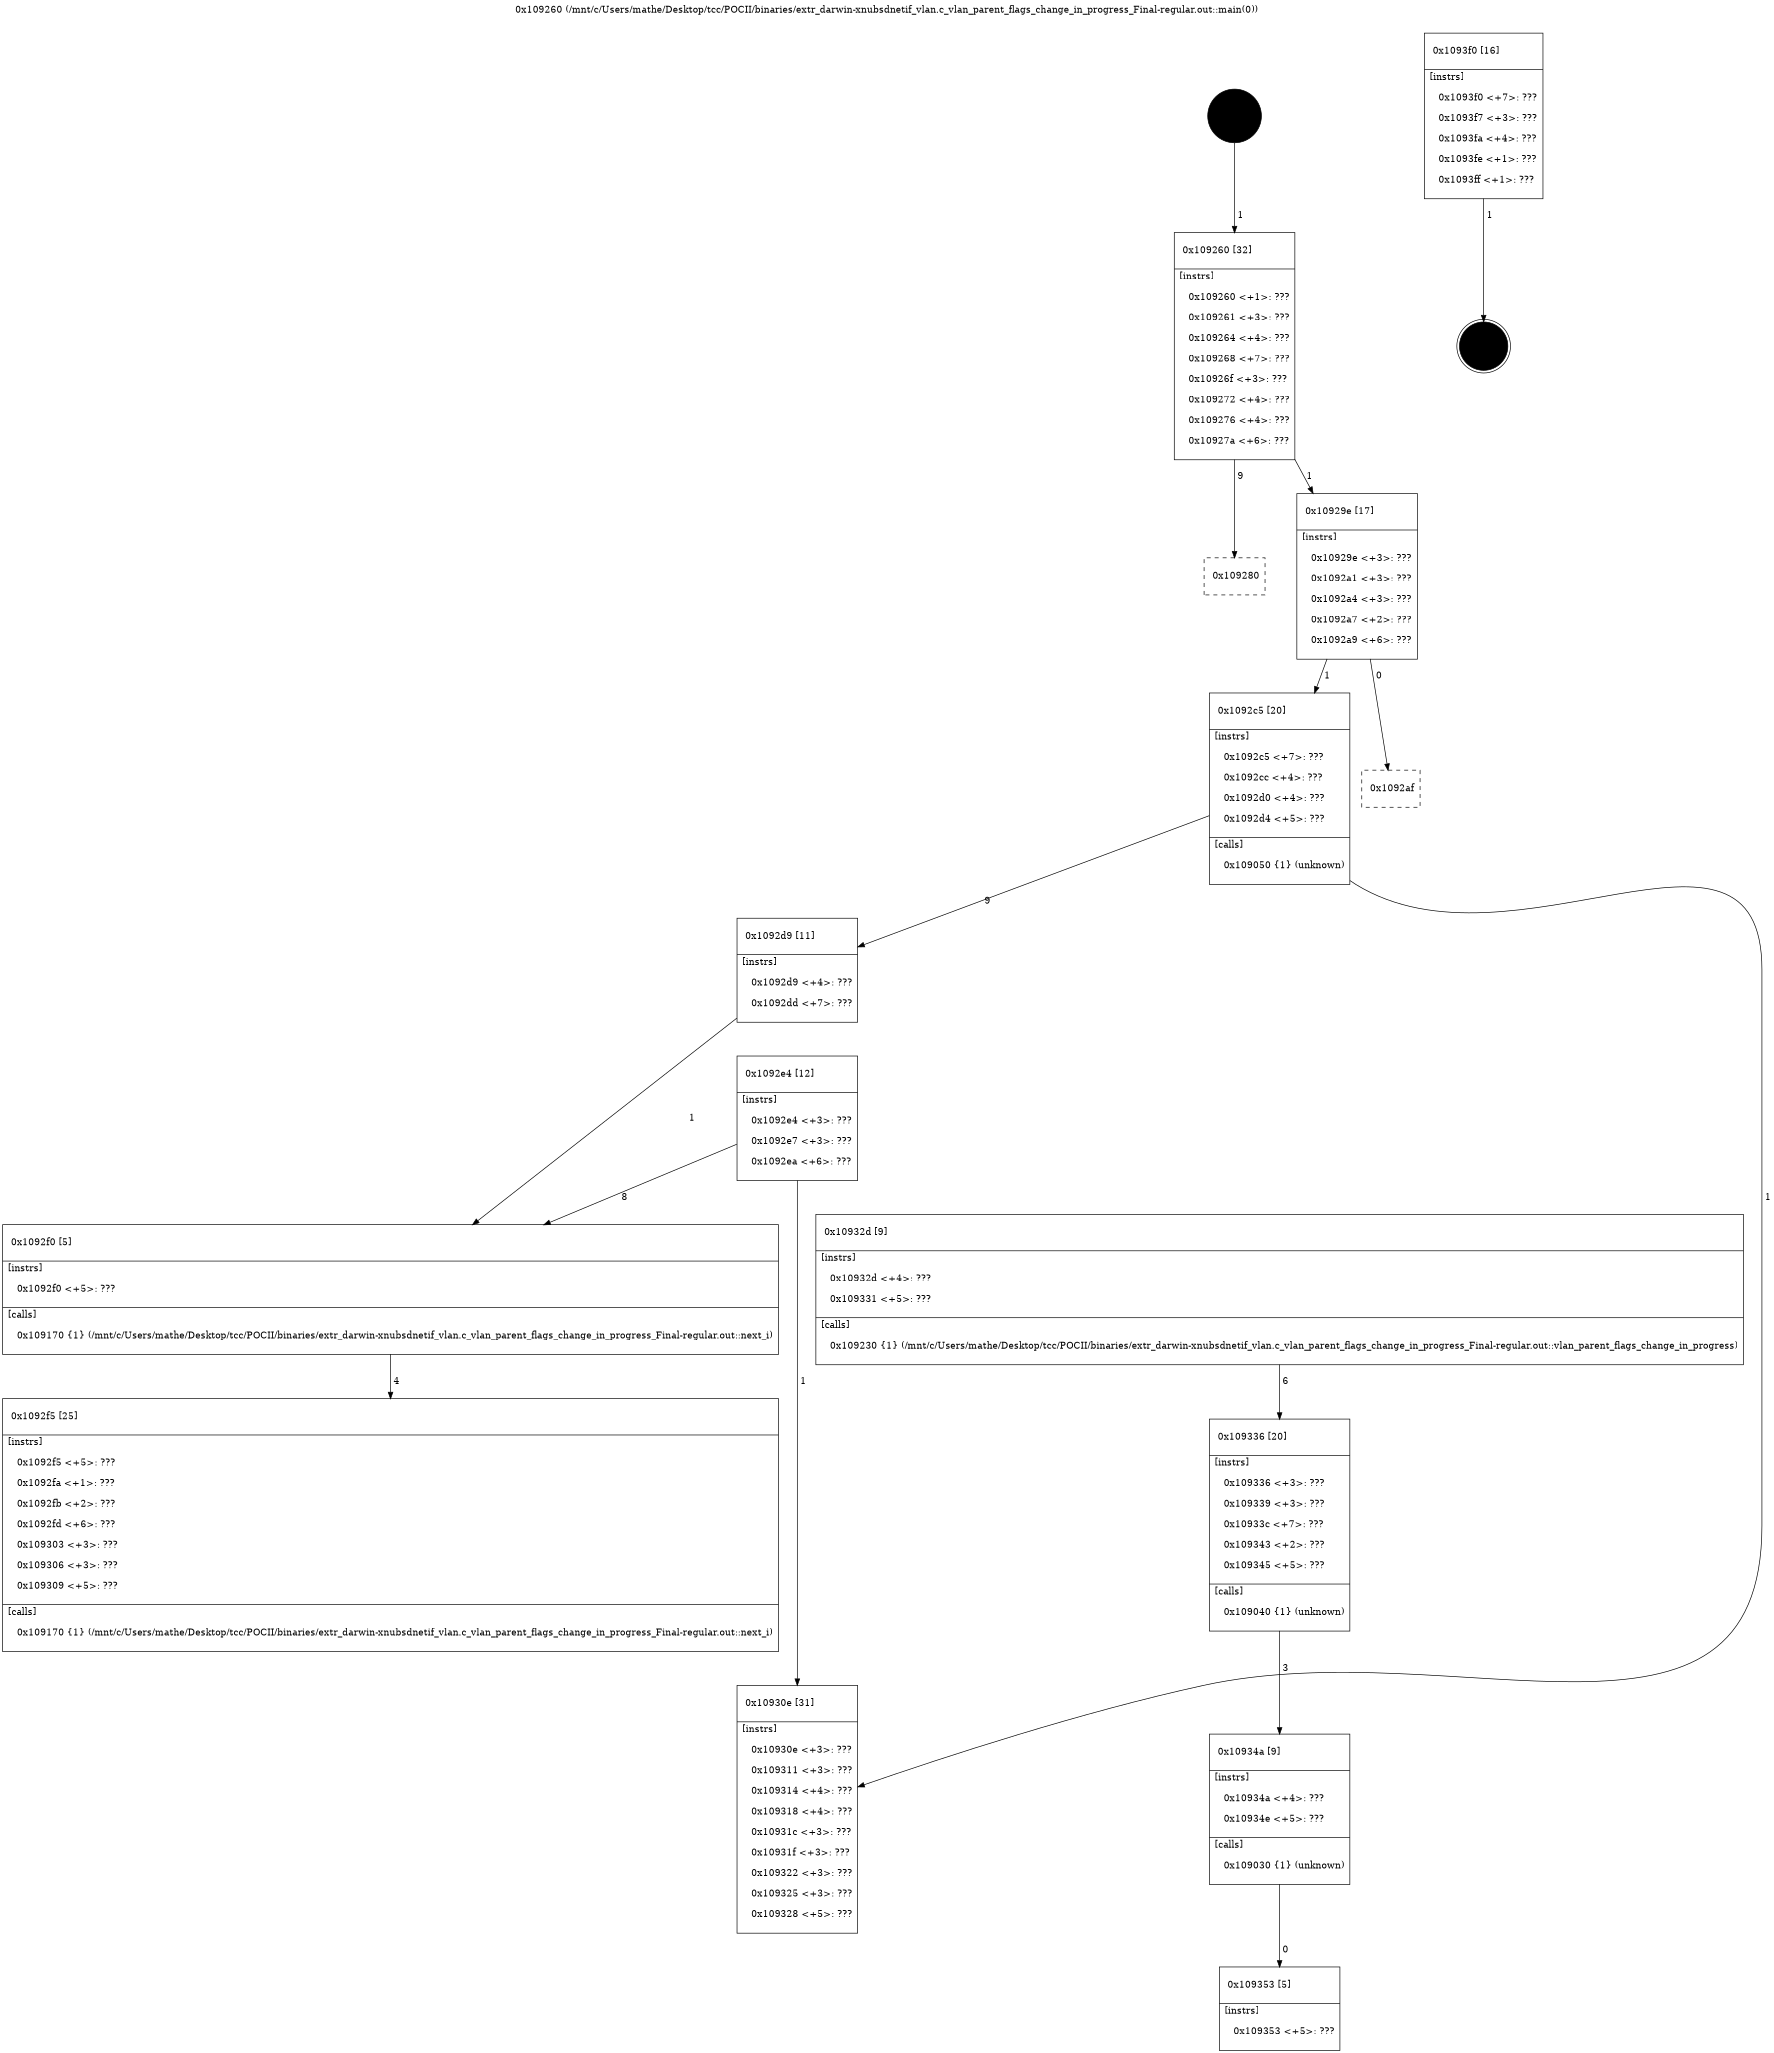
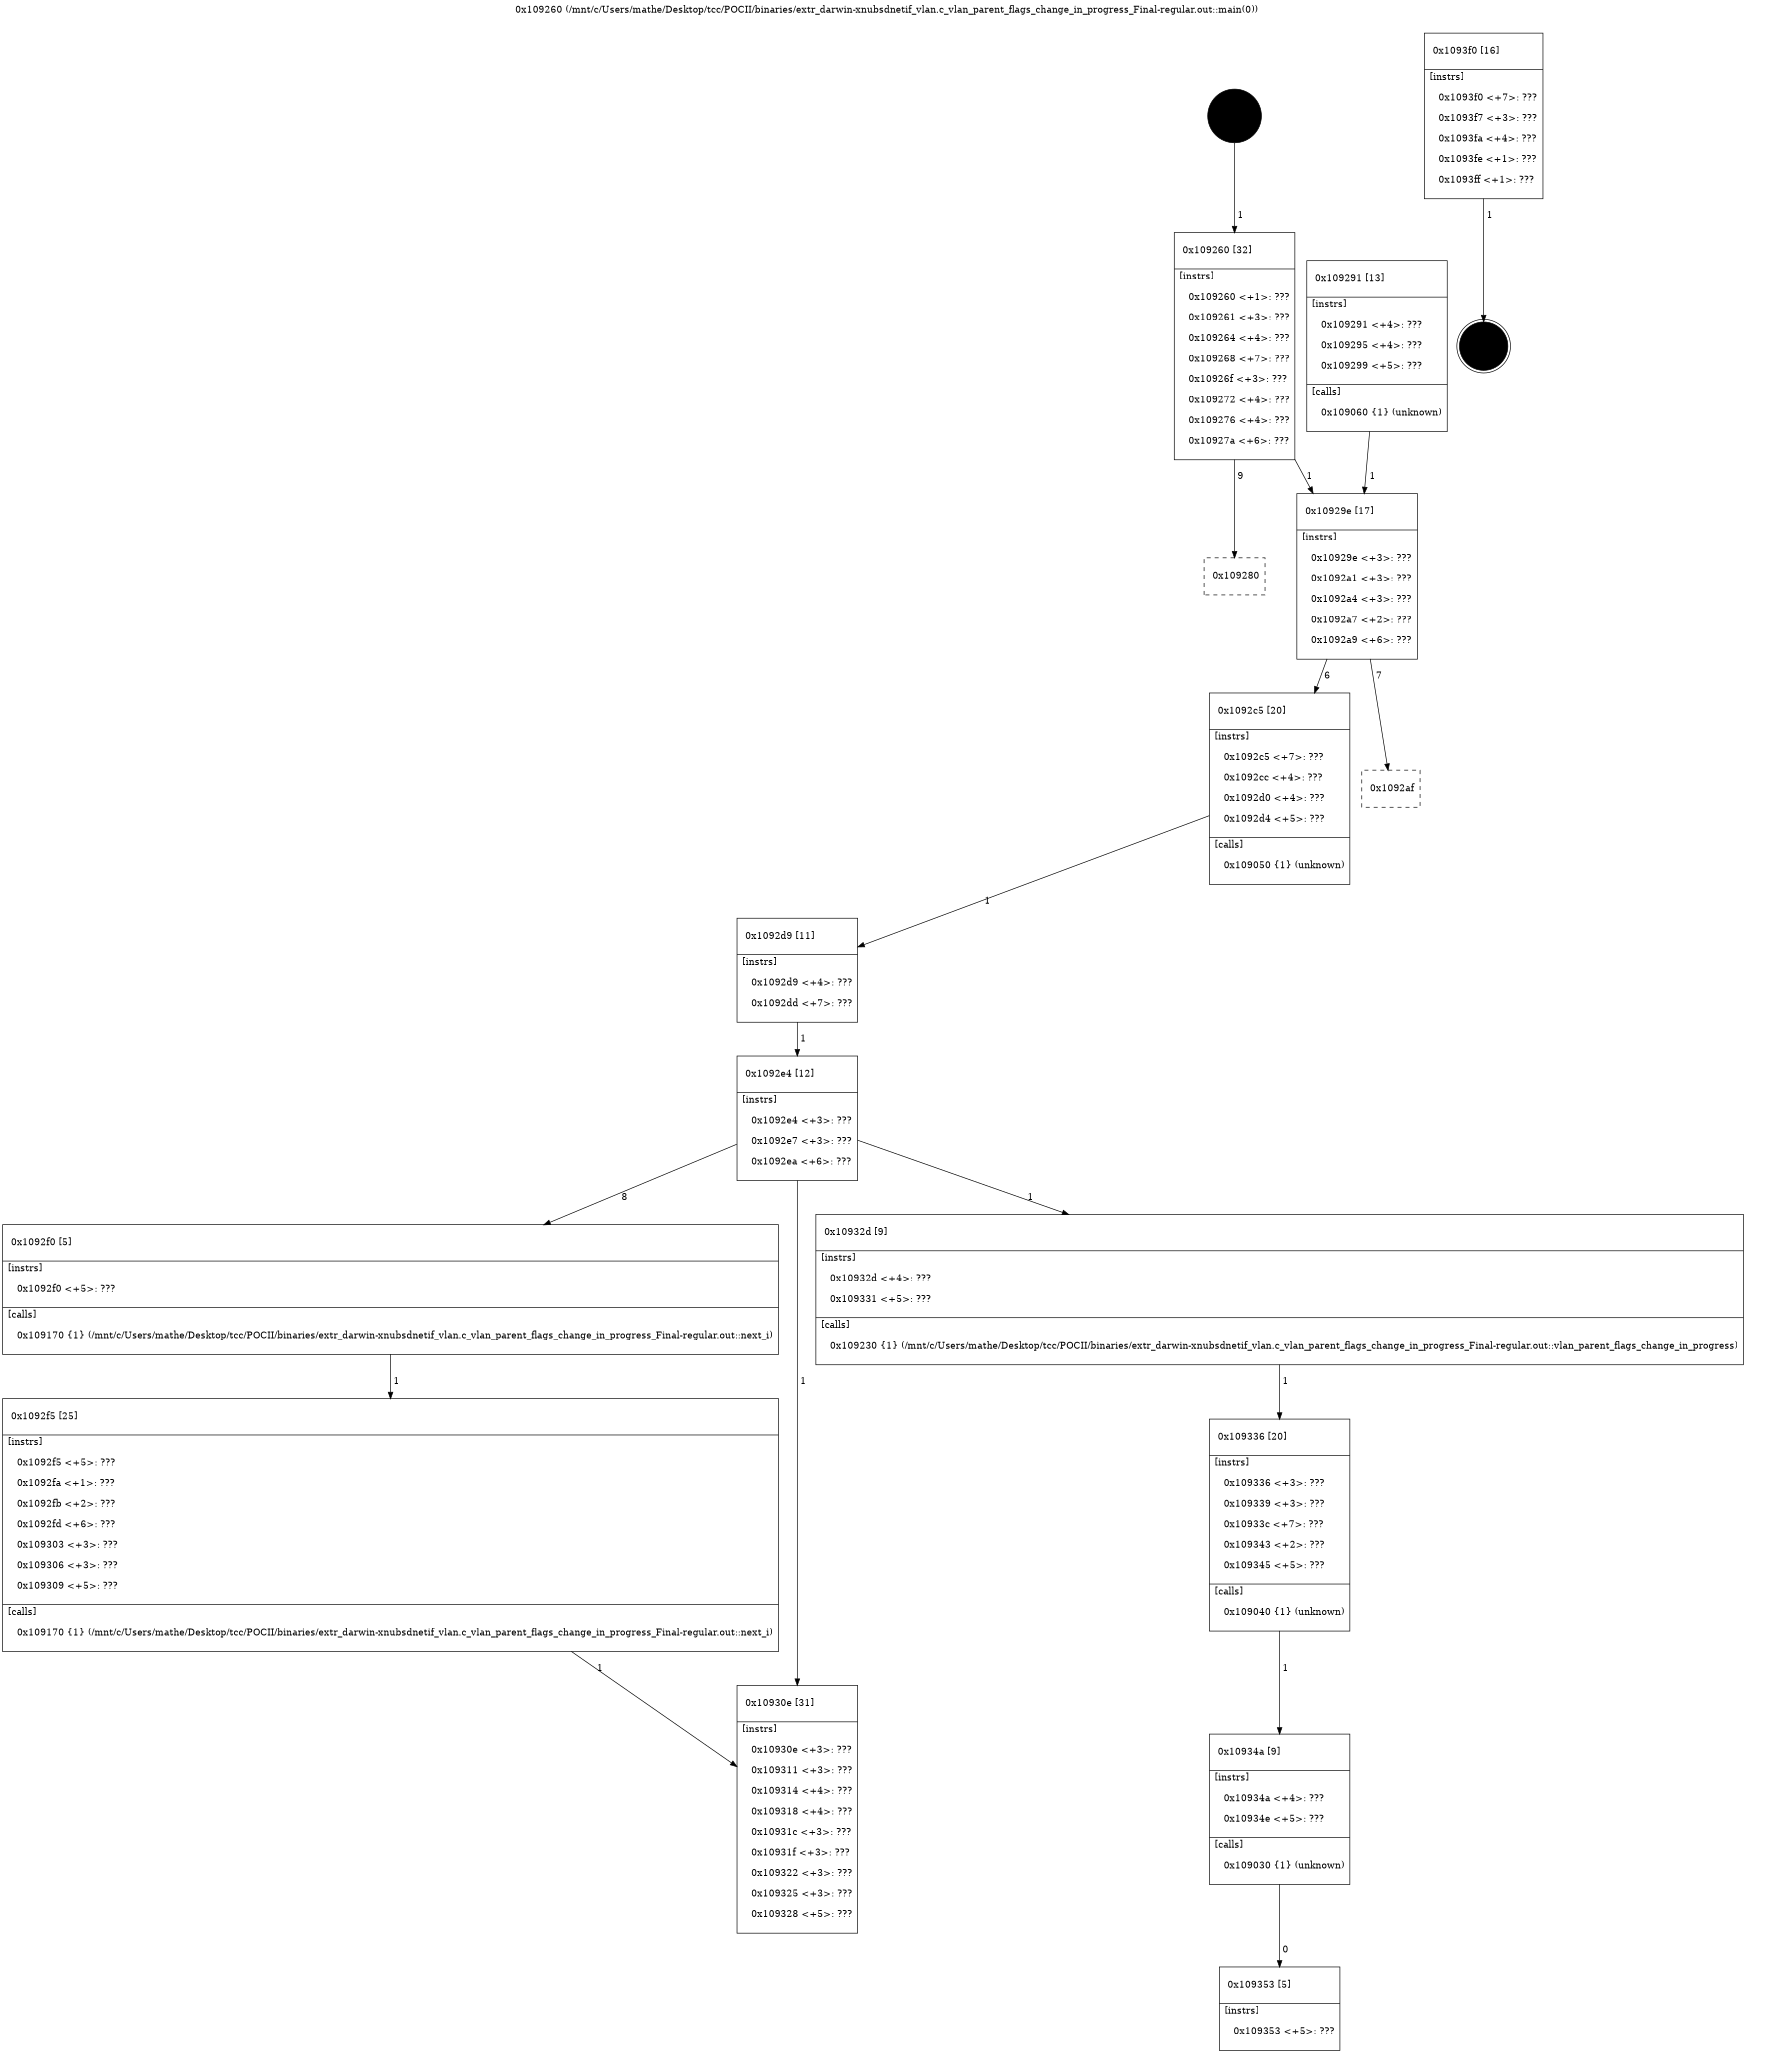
  digraph {
    label="0x109260 (/mnt/c/Users/mathe/Desktop/tcc/POCII/binaries/extr_darwin-xnubsdnetif_vlan.c_vlan_parent_flags_change_in_progress_Final-regular.out::main(0))"
    labelloc=t
    node [shape=record]
    Entry [fillcolor=black height=0.3 shape=circle style=filled width=0.3]
    n2 [label="{\n     0x109260 [32]\l\n     | [instrs]\l\n     &nbsp;&nbsp;0x109260 \<+1\>: ???\l\n     &nbsp;&nbsp;0x109261 \<+3\>: ???\l\n     &nbsp;&nbsp;0x109264 \<+4\>: ???\l\n     &nbsp;&nbsp;0x109268 \<+7\>: ???\l\n     &nbsp;&nbsp;0x10926f \<+3\>: ???\l\n     &nbsp;&nbsp;0x109272 \<+4\>: ???\l\n     &nbsp;&nbsp;0x109276 \<+4\>: ???\l\n     &nbsp;&nbsp;0x10927a \<+6\>: ???\l\n  }"]
    n3 [label="{\n     0x109280\l\n  }" style=dashed]
    n4 [label="{\n     0x10929e [17]\l\n     | [instrs]\l\n     &nbsp;&nbsp;0x10929e \<+3\>: ???\l\n     &nbsp;&nbsp;0x1092a1 \<+3\>: ???\l\n     &nbsp;&nbsp;0x1092a4 \<+3\>: ???\l\n     &nbsp;&nbsp;0x1092a7 \<+2\>: ???\l\n     &nbsp;&nbsp;0x1092a9 \<+6\>: ???\l\n  }"]
+   n5 [label="{\n     0x109291 [13]\l\n     | [instrs]\l\n     &nbsp;&nbsp;0x109291 \<+4\>: ???\l\n     &nbsp;&nbsp;0x109295 \<+4\>: ???\l\n     &nbsp;&nbsp;0x109299 \<+5\>: ???\l\n     | [calls]\l\n     &nbsp;&nbsp;0x109060 \{1\} (unknown)\l\n  }"]
    n6 [label="{\n     0x1092c5 [20]\l\n     | [instrs]\l\n     &nbsp;&nbsp;0x1092c5 \<+7\>: ???\l\n     &nbsp;&nbsp;0x1092cc \<+4\>: ???\l\n     &nbsp;&nbsp;0x1092d0 \<+4\>: ???\l\n     &nbsp;&nbsp;0x1092d4 \<+5\>: ???\l\n     | [calls]\l\n     &nbsp;&nbsp;0x109050 \{1\} (unknown)\l\n  }"]
    n7 [label="{\n     0x1092af\l\n  }" style=dashed]
    n8 [label="{\n     0x1092d9 [11]\l\n     | [instrs]\l\n     &nbsp;&nbsp;0x1092d9 \<+4\>: ???\l\n     &nbsp;&nbsp;0x1092dd \<+7\>: ???\l\n  }"]
    n9 [label="{\n     0x1092e4 [12]\l\n     | [instrs]\l\n     &nbsp;&nbsp;0x1092e4 \<+3\>: ???\l\n     &nbsp;&nbsp;0x1092e7 \<+3\>: ???\l\n     &nbsp;&nbsp;0x1092ea \<+6\>: ???\l\n  }"]
    n10 [label="{\n     0x10932d [9]\l\n     | [instrs]\l\n     &nbsp;&nbsp;0x10932d \<+4\>: ???\l\n     &nbsp;&nbsp;0x109331 \<+5\>: ???\l\n     | [calls]\l\n     &nbsp;&nbsp;0x109230 \{1\} (/mnt/c/Users/mathe/Desktop/tcc/POCII/binaries/extr_darwin-xnubsdnetif_vlan.c_vlan_parent_flags_change_in_progress_Final-regular.out::vlan_parent_flags_change_in_progress)\l\n  }"]
    n11 [label="{\n     0x1092f0 [5]\l\n     | [instrs]\l\n     &nbsp;&nbsp;0x1092f0 \<+5\>: ???\l\n     | [calls]\l\n     &nbsp;&nbsp;0x109170 \{1\} (/mnt/c/Users/mathe/Desktop/tcc/POCII/binaries/extr_darwin-xnubsdnetif_vlan.c_vlan_parent_flags_change_in_progress_Final-regular.out::next_i)\l\n  }"]
    n12 [label="{\n     0x10930e [31]\l\n     | [instrs]\l\n     &nbsp;&nbsp;0x10930e \<+3\>: ???\l\n     &nbsp;&nbsp;0x109311 \<+3\>: ???\l\n     &nbsp;&nbsp;0x109314 \<+4\>: ???\l\n     &nbsp;&nbsp;0x109318 \<+4\>: ???\l\n     &nbsp;&nbsp;0x10931c \<+3\>: ???\l\n     &nbsp;&nbsp;0x10931f \<+3\>: ???\l\n     &nbsp;&nbsp;0x109322 \<+3\>: ???\l\n     &nbsp;&nbsp;0x109325 \<+3\>: ???\l\n     &nbsp;&nbsp;0x109328 \<+5\>: ???\l\n  }"]
    n13 [label="{\n     0x109336 [20]\l\n     | [instrs]\l\n     &nbsp;&nbsp;0x109336 \<+3\>: ???\l\n     &nbsp;&nbsp;0x109339 \<+3\>: ???\l\n     &nbsp;&nbsp;0x10933c \<+7\>: ???\l\n     &nbsp;&nbsp;0x109343 \<+2\>: ???\l\n     &nbsp;&nbsp;0x109345 \<+5\>: ???\l\n     | [calls]\l\n     &nbsp;&nbsp;0x109040 \{1\} (unknown)\l\n  }"]
    n14 [label="{\n     0x1092f5 [25]\l\n     | [instrs]\l\n     &nbsp;&nbsp;0x1092f5 \<+5\>: ???\l\n     &nbsp;&nbsp;0x1092fa \<+1\>: ???\l\n     &nbsp;&nbsp;0x1092fb \<+2\>: ???\l\n     &nbsp;&nbsp;0x1092fd \<+6\>: ???\l\n     &nbsp;&nbsp;0x109303 \<+3\>: ???\l\n     &nbsp;&nbsp;0x109306 \<+3\>: ???\l\n     &nbsp;&nbsp;0x109309 \<+5\>: ???\l\n     | [calls]\l\n     &nbsp;&nbsp;0x109170 \{1\} (/mnt/c/Users/mathe/Desktop/tcc/POCII/binaries/extr_darwin-xnubsdnetif_vlan.c_vlan_parent_flags_change_in_progress_Final-regular.out::next_i)\l\n  }"]
    n15 [label="{\n     0x10934a [9]\l\n     | [instrs]\l\n     &nbsp;&nbsp;0x10934a \<+4\>: ???\l\n     &nbsp;&nbsp;0x10934e \<+5\>: ???\l\n     | [calls]\l\n     &nbsp;&nbsp;0x109030 \{1\} (unknown)\l\n  }"]
    n16 [label="{\n     0x109353 [5]\l\n     | [instrs]\l\n     &nbsp;&nbsp;0x109353 \<+5\>: ???\l\n  }"]
    n17 [label="{\n     0x1093f0 [16]\l\n     | [instrs]\l\n     &nbsp;&nbsp;0x1093f0 \<+7\>: ???\l\n     &nbsp;&nbsp;0x1093f7 \<+3\>: ???\l\n     &nbsp;&nbsp;0x1093fa \<+4\>: ???\l\n     &nbsp;&nbsp;0x1093fe \<+1\>: ???\l\n     &nbsp;&nbsp;0x1093ff \<+1\>: ???\l\n  }"]
    Exit [fillcolor=black height=0.3 peripheries=2 shape=circle style=filled width=0.3]
    Entry -> n2 [label=" 1"]
    n2 -> n3 [label=" 9"]
    n2 -> n4 [label=" 1"]
-   n4 -> n6 [label=" 1"]
-   n4 -> n7 [label=" 0"]
-   n6 -> n8 [label=" 9"]
-   n8 -> n11 [label=" 1"]
+   n4 -> n6 [label=" 6"]
+   n4 -> n7 [label=" 7"]
+   n5 -> n4 [label=" 1"]
+   n6 -> n8 [label=" 1"]
+   n8 -> n9 [label=" 1"]
+   n9 -> n10 [label=" 1"]
    n9 -> n11 [label=" 8"]
    n9 -> n12 [label=" 1"]
-   n10 -> n13 [label=" 6"]
-   n11 -> n14 [label=" 4"]
-   n13 -> n15 [label=" 3"]
-   n6 -> n12 [label=" 1"]
+   n10 -> n13 [label=" 1"]
+   n11 -> n14 [label=" 1"]
+   n13 -> n15 [label=" 1"]
+   n14 -> n12 [label=" 1"]
    n15 -> n16 [label=" 0"]
    n17 -> Exit [label=" 1"]
  }
